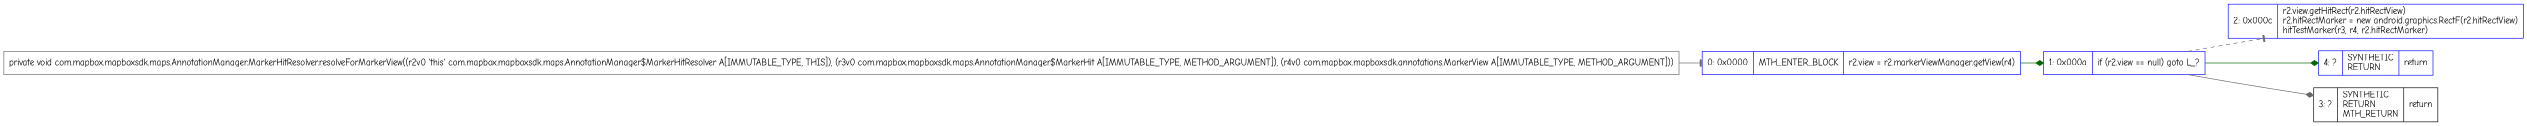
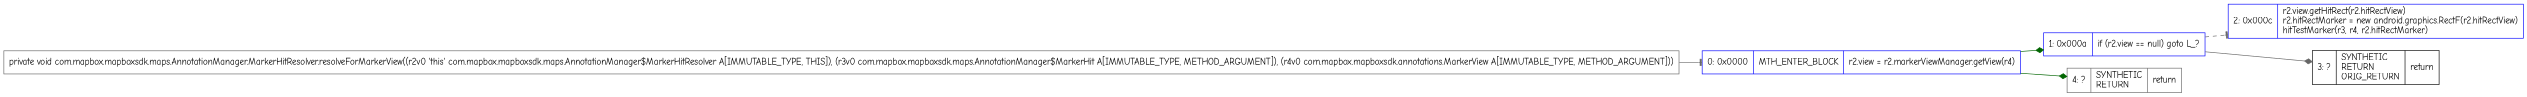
  digraph {
    fontname="Comic Neue"
    rankdir=LR
    node [color=blue fontname="Comic Neue" shape=record]
    edge [arrowhead=diamond color=gray40 fontname="Comic Neue"]
    n1 [label="{0\:\ 0x0000|MTH_ENTER_BLOCK\l|r2.view = r2.markerViewManager.getView(r4)\l}"]
    n2 [label="{1\:\ 0x000a|if (r2.view == null) goto L_?\l}"]
    n3 [label="{2\:\ 0x000c|r2.view.getHitRect(r2.hitRectView)\lr2.hitRectMarker = new android.graphics.RectF(r2.hitRectView)\lhitTestMarker(r3, r4, r2.hitRectMarker)\l}"]
-   n4 [label="{4\:\ ?|SYNTHETIC\lRETURN\l|return\l}"]
-   n5 [color=black label="{3\:\ ?|SYNTHETIC\lRETURN\lMTH_RETURN\l|return\l}"]
+   n4 [color=gray40 label="{4\:\ ?|SYNTHETIC\lRETURN\l|return\l}"]
+   n5 [color=black label="{3\:\ ?|SYNTHETIC\lRETURN\lORIG_RETURN\l|return\l}"]
    n6 [color=gray40 label="{private void com.mapbox.mapboxsdk.maps.AnnotationManager.MarkerHitResolver.resolveForMarkerView((r2v0 'this' com.mapbox.mapboxsdk.maps.AnnotationManager$MarkerHitResolver A[IMMUTABLE_TYPE, THIS]), (r3v0 com.mapbox.mapboxsdk.maps.AnnotationManager$MarkerHit A[IMMUTABLE_TYPE, METHOD_ARGUMENT]), (r4v0 com.mapbox.mapboxsdk.annotations.MarkerView A[IMMUTABLE_TYPE, METHOD_ARGUMENT])) }"]
    n1 -> n2 [color=darkgreen]
    n2 -> n3 [arrowhead=tee style=dashed]
-   n2 -> n4 [color=darkgreen]
+   n1 -> n4 [color=darkgreen]
    n2 -> n5
    n6 -> n1 [arrowhead=tee]
  }
